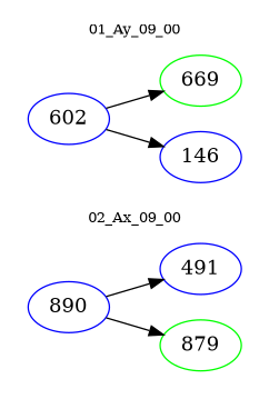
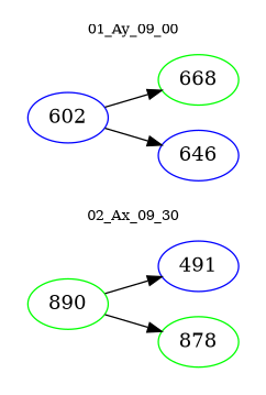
  digraph {
    fontname="DejaVu Serif"
    rankdir=LR
    node [color=blue fontname="DejaVu Serif"]
    edge [color=black fontname="DejaVu Serif"]
-   n1 [label=890]
-   n2 [color=green label=879]
+   n1 [color=green label=890]
+   n2 [color=green label=878]
    n3 [label=491]
    n4 [label=602]
-   n5 [label=146]
-   n6 [color=green label=669]
+   n5 [label=646]
+   n6 [color=green label=668]
    subgraph cluster_1 {
      color=white
      fontsize=10
-     label="02_Ax_09_00"
+     label="02_Ax_09_30"
      n1
      n2
      n3
    }
    subgraph cluster_2 {
      color=white
      fontsize=10
      label="01_Ay_09_00"
      n4
      n5
      n6
    }
    n1 -> n2
    n1 -> n3
    n4 -> n5
    n4 -> n6
  }
